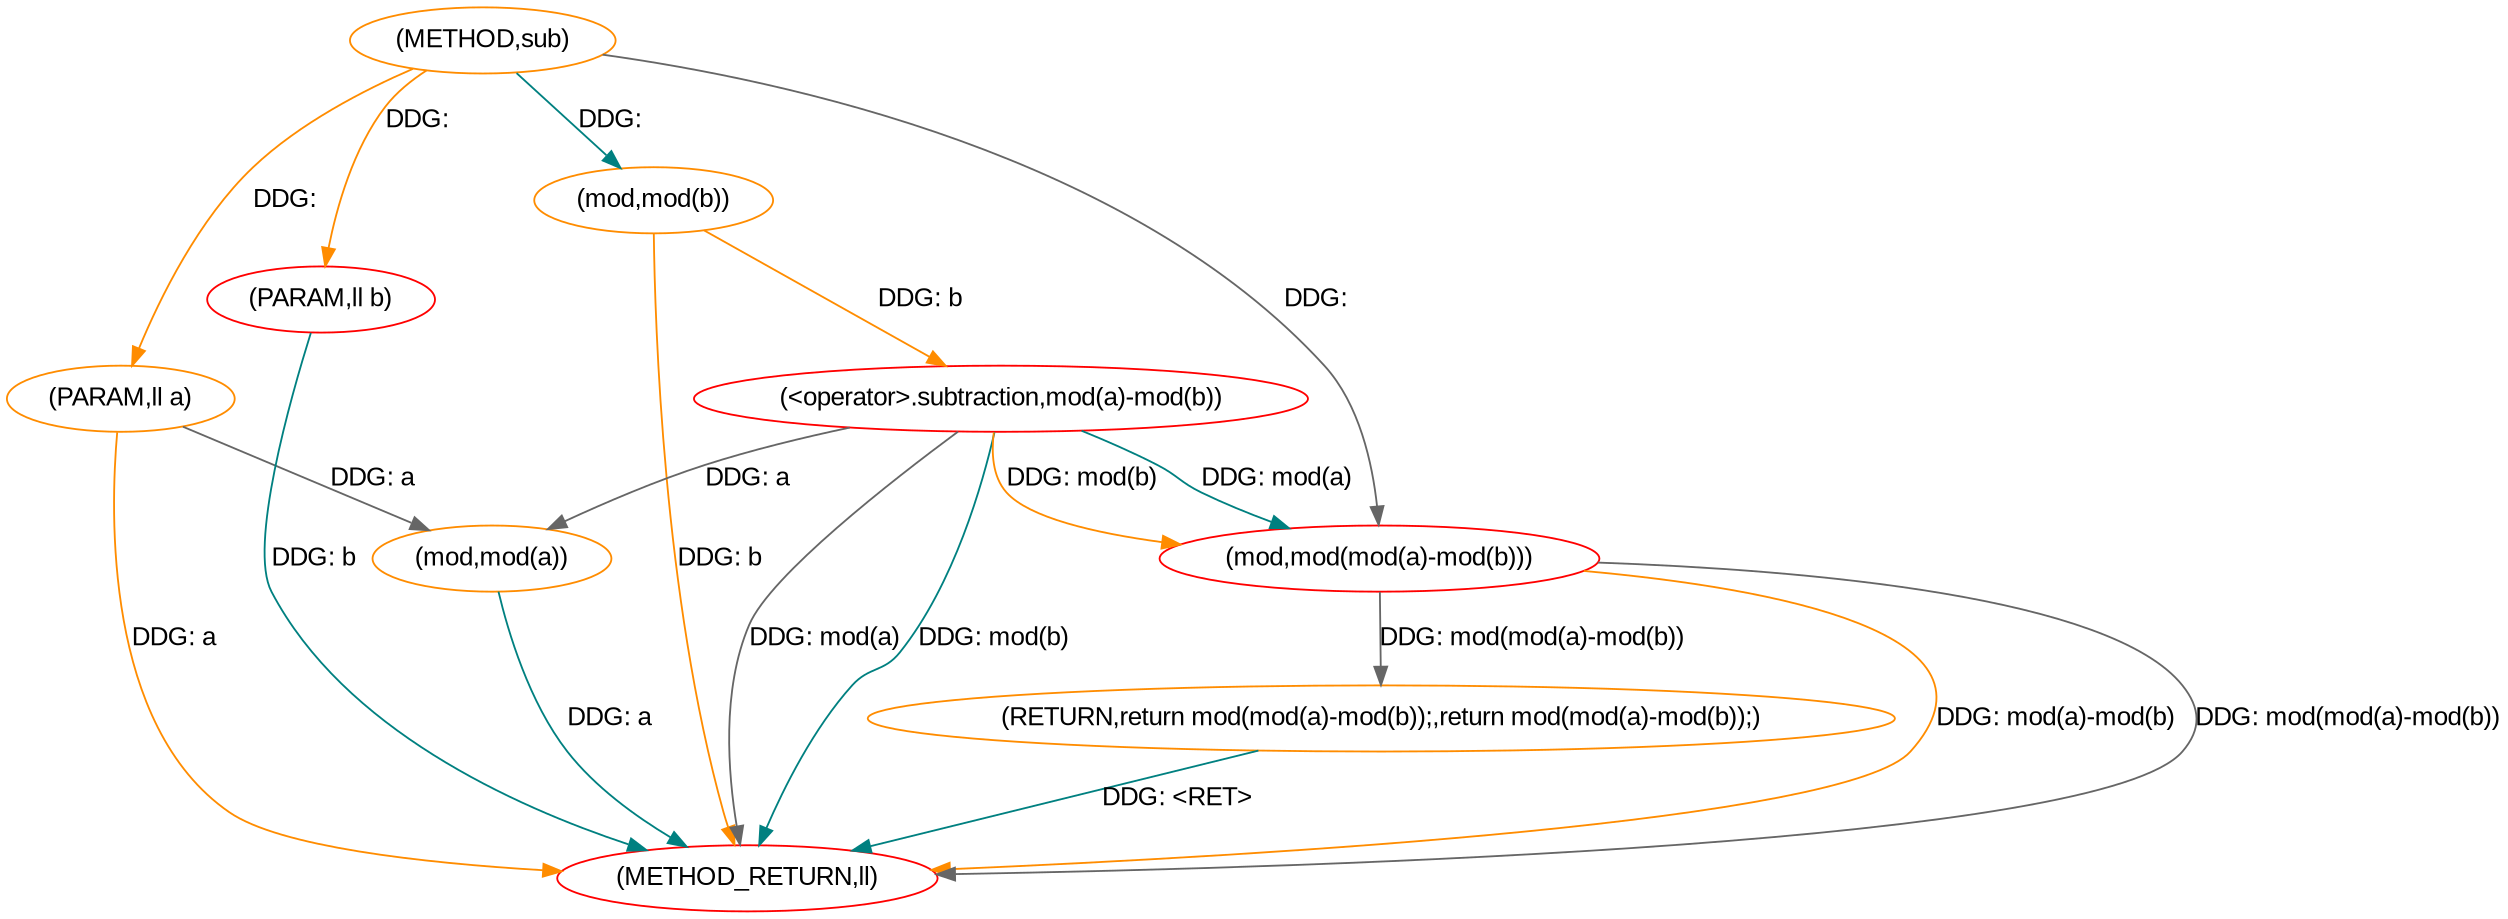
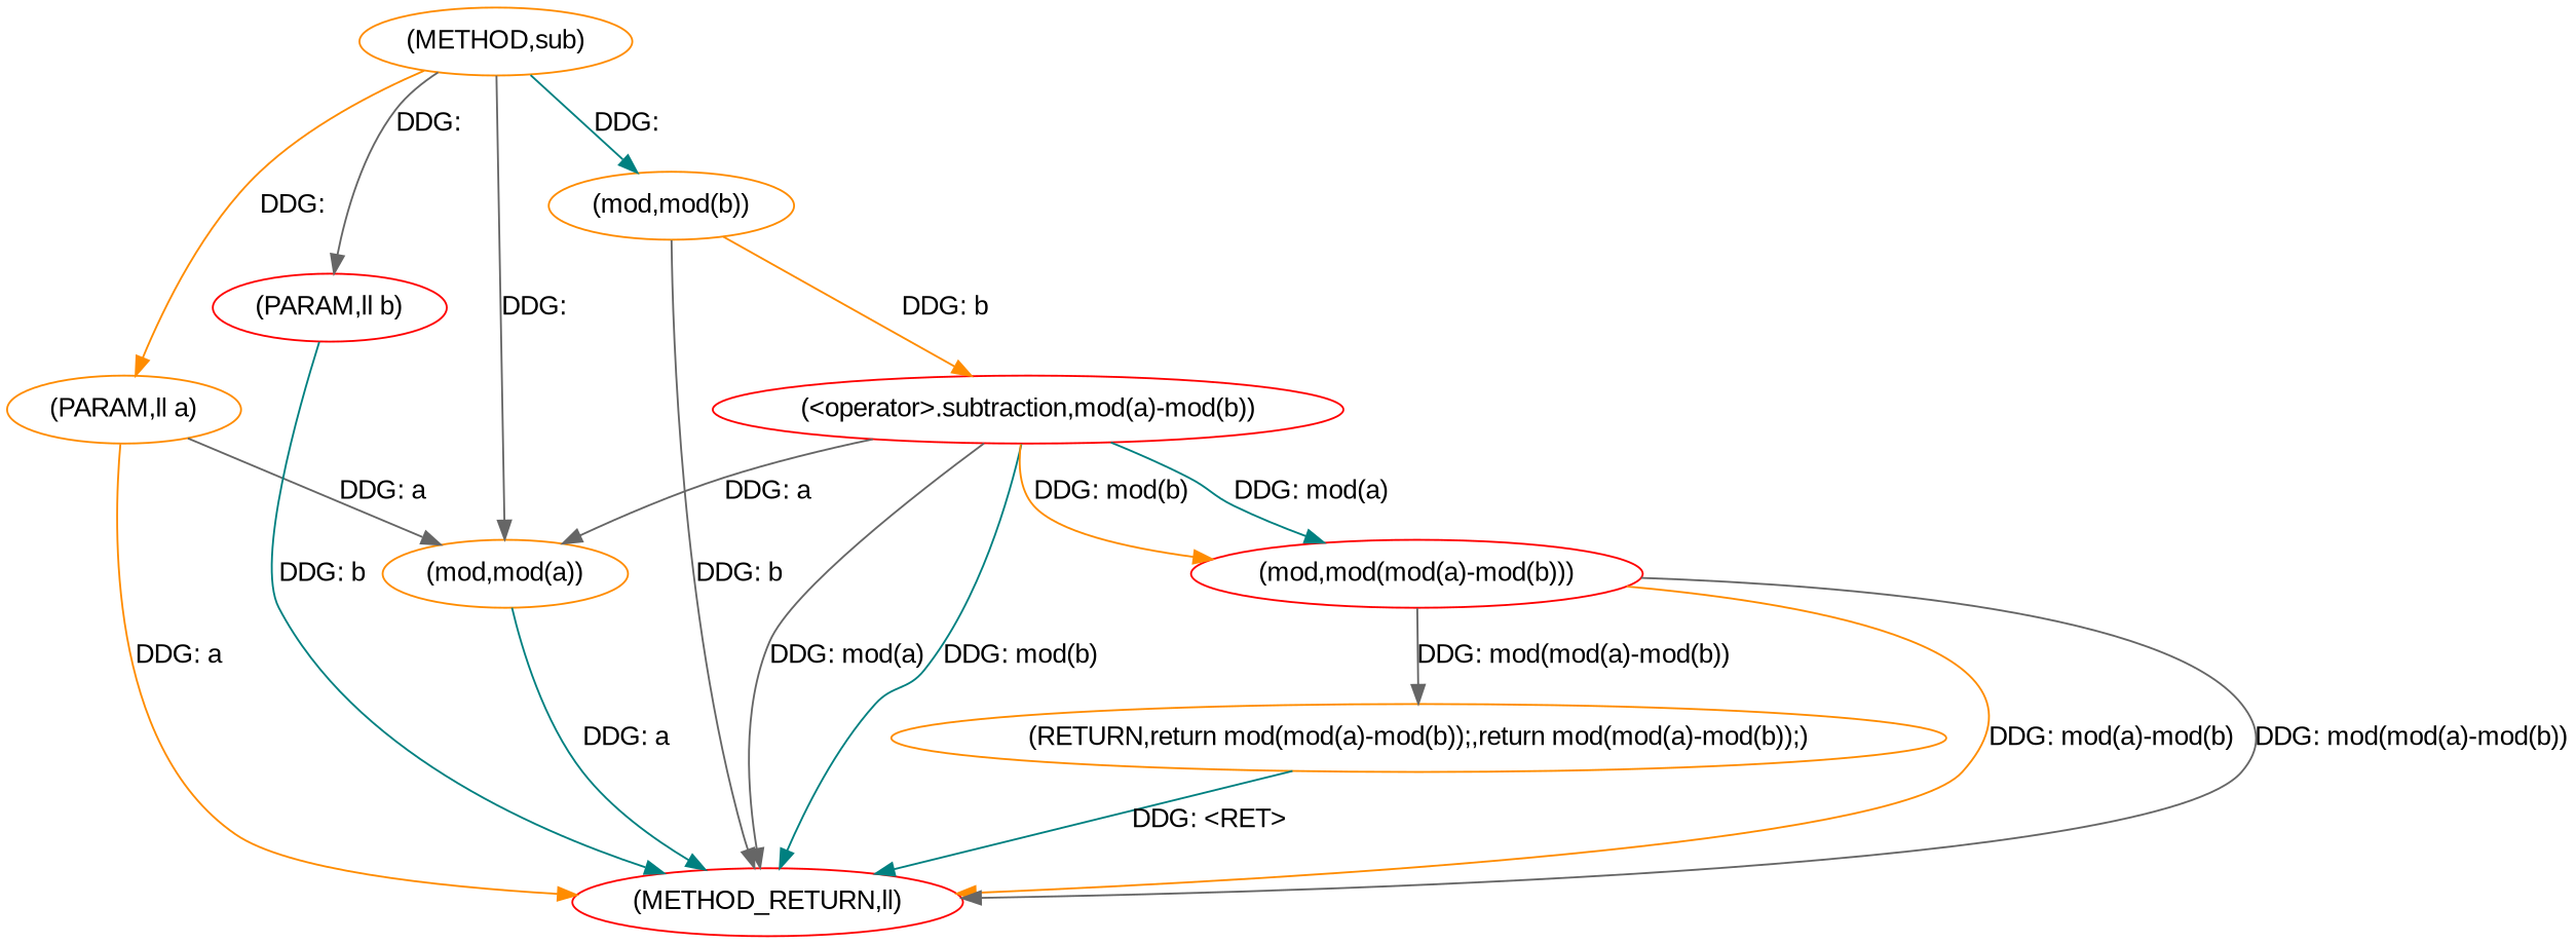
  digraph {
    fontname="Liberation Sans"
    node [color=darkorange fontname="Liberation Sans"]
    edge [color=darkorange fontname="Liberation Sans"]
    n1 [label="(METHOD,sub)"]
    n2 [label="(PARAM,ll a)"]
    n3 [color=red label="(PARAM,ll b)"]
    n4 [label="(mod,mod(a))"]
    n5 [label="(mod,mod(b))"]
    n6 [color=red label="(METHOD_RETURN,ll)"]
    n7 [color=red label="(<operator>.subtraction,mod(a)-mod(b))"]
    n8 [label="(RETURN,return mod(mod(a)-mod(b));,return mod(mod(a)-mod(b));)"]
    n9 [color=red label="(mod,mod(mod(a)-mod(b)))"]
    n1 -> n2 [label="DDG: "]
-   n1 -> n3 [label="DDG: "]
-   n1 -> n9 [color=gray40 label="DDG: "]
+   n1 -> n3 [color=gray40 label="DDG: "]
+   n1 -> n4 [color=gray40 label="DDG: "]
    n1 -> n5 [color=teal label="DDG: "]
    n2 -> n4 [color=gray40 label="DDG: a"]
    n2 -> n6 [label="DDG: a"]
    n3 -> n6 [color=teal label="DDG: b"]
    n4 -> n6 [color=teal label="DDG: a"]
-   n5 -> n6 [label="DDG: b"]
+   n5 -> n6 [color=gray40 label="DDG: b"]
    n5 -> n7 [label="DDG: b"]
    n7 -> n4 [color=gray40 label="DDG: a"]
    n7 -> n6 [color=gray40 label="DDG: mod(a)"]
    n7 -> n6 [color=teal label="DDG: mod(b)"]
    n7 -> n9 [label="DDG: mod(b)"]
    n7 -> n9 [color=teal label="DDG: mod(a)"]
    n8 -> n6 [color=teal label="DDG: <RET>"]
    n9 -> n6 [label="DDG: mod(a)-mod(b)"]
    n9 -> n6 [color=gray40 label="DDG: mod(mod(a)-mod(b))"]
    n9 -> n8 [color=gray40 label="DDG: mod(mod(a)-mod(b))"]
  }
